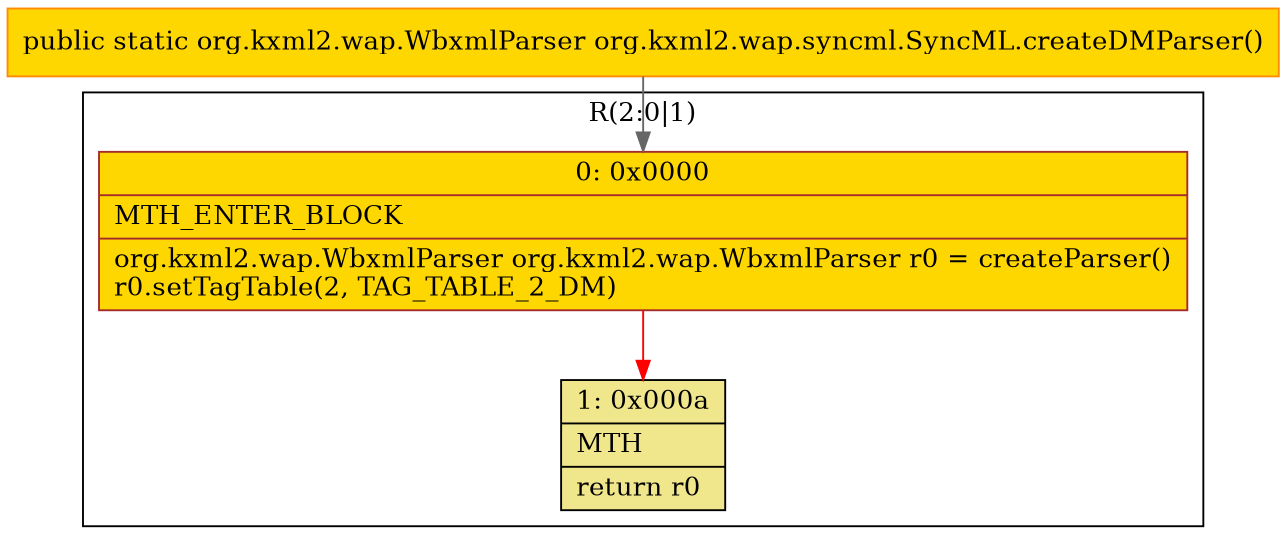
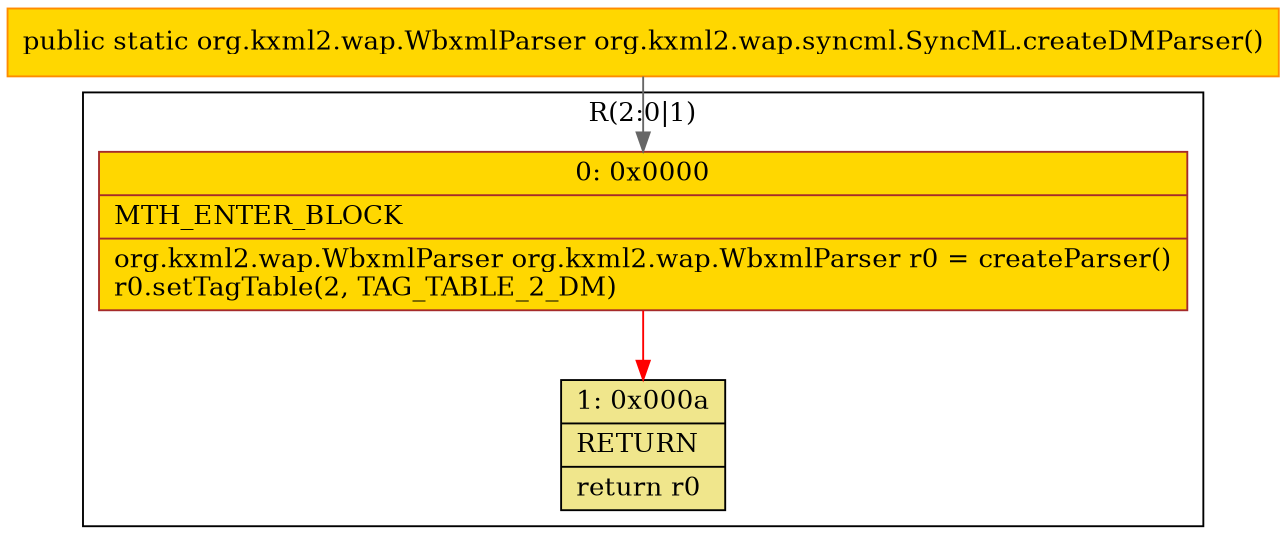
  digraph {
    node [shape=record style=filled fillcolor=gold]
    n1 [color=brown label="{0\:\ 0x0000|MTH_ENTER_BLOCK\l|org.kxml2.wap.WbxmlParser org.kxml2.wap.WbxmlParser r0 = createParser()\lr0.setTagTable(2, TAG_TABLE_2_DM)\l}"]
-   n2 [color=black label="{1\:\ 0x000a|MTH\l|return r0\l}" fillcolor=khaki]
+   n2 [color=black label="{1\:\ 0x000a|RETURN\l|return r0\l}" fillcolor=khaki]
    n3 [label="{public static org.kxml2.wap.WbxmlParser org.kxml2.wap.syncml.SyncML.createDMParser() }" color=darkorange]
    subgraph cluster_1 {
      label="R(2:0|1)"
      n1
      n2
    }
    n1 -> n2 [color=red]
    n3 -> n1 [color=gray40]
  }
